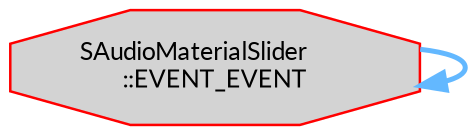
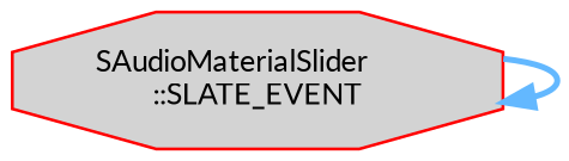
  digraph {
    rankdir=TB
    fontname=Lato
-   n1 [color=red fillcolor=lightgrey fontcolor=black fontname=Lato fontsize=10 height=0.2 label="SAudioMaterialSlider\l::EVENT_EVENT" shape=octagon style=filled width=0.4]
+   n1 [color=red fillcolor=lightgrey fontcolor=black fontname=Lato fontsize=10 height=0.2 label="SAudioMaterialSlider\l::SLATE_EVENT" shape=octagon style=filled width=0.4]
    n1 -> n1 [color=steelblue1 fontname=Lato fontsize=10 labelfontname=Helvetica labelfontsize=10 style=bold]
  }
